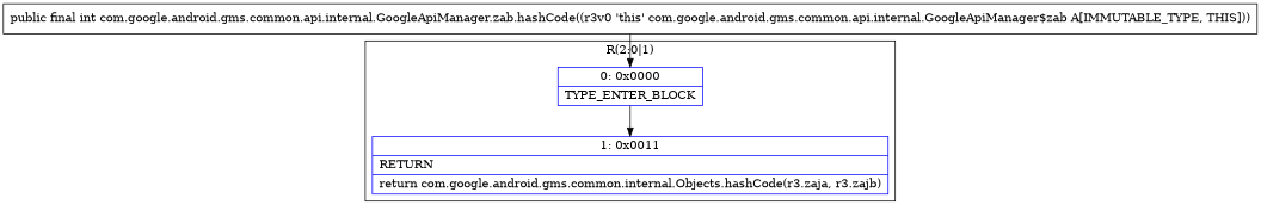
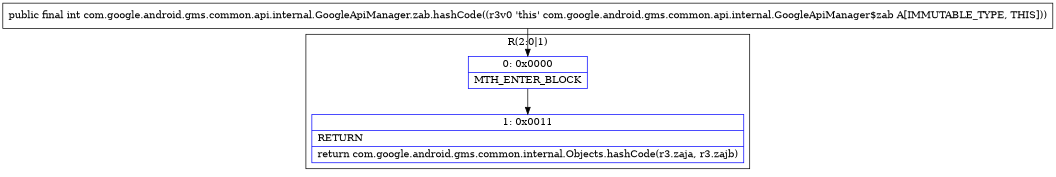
  digraph {
    node [color=blue shape=record]
-   n1 [label="{0\:\ 0x0000|TYPE_ENTER_BLOCK\l}"]
+   n1 [label="{0\:\ 0x0000|MTH_ENTER_BLOCK\l}"]
    n2 [label="{1\:\ 0x0011|RETURN\l|return com.google.android.gms.common.internal.Objects.hashCode(r3.zaja, r3.zajb)\l}"]
    n3 [label="{public final int com.google.android.gms.common.api.internal.GoogleApiManager.zab.hashCode((r3v0 'this' com.google.android.gms.common.api.internal.GoogleApiManager$zab A[IMMUTABLE_TYPE, THIS])) }" color=""]
    subgraph cluster_1 {
      label="R(2:0|1)"
      n1
      n2
    }
    n1 -> n2
    n3 -> n1
  }
